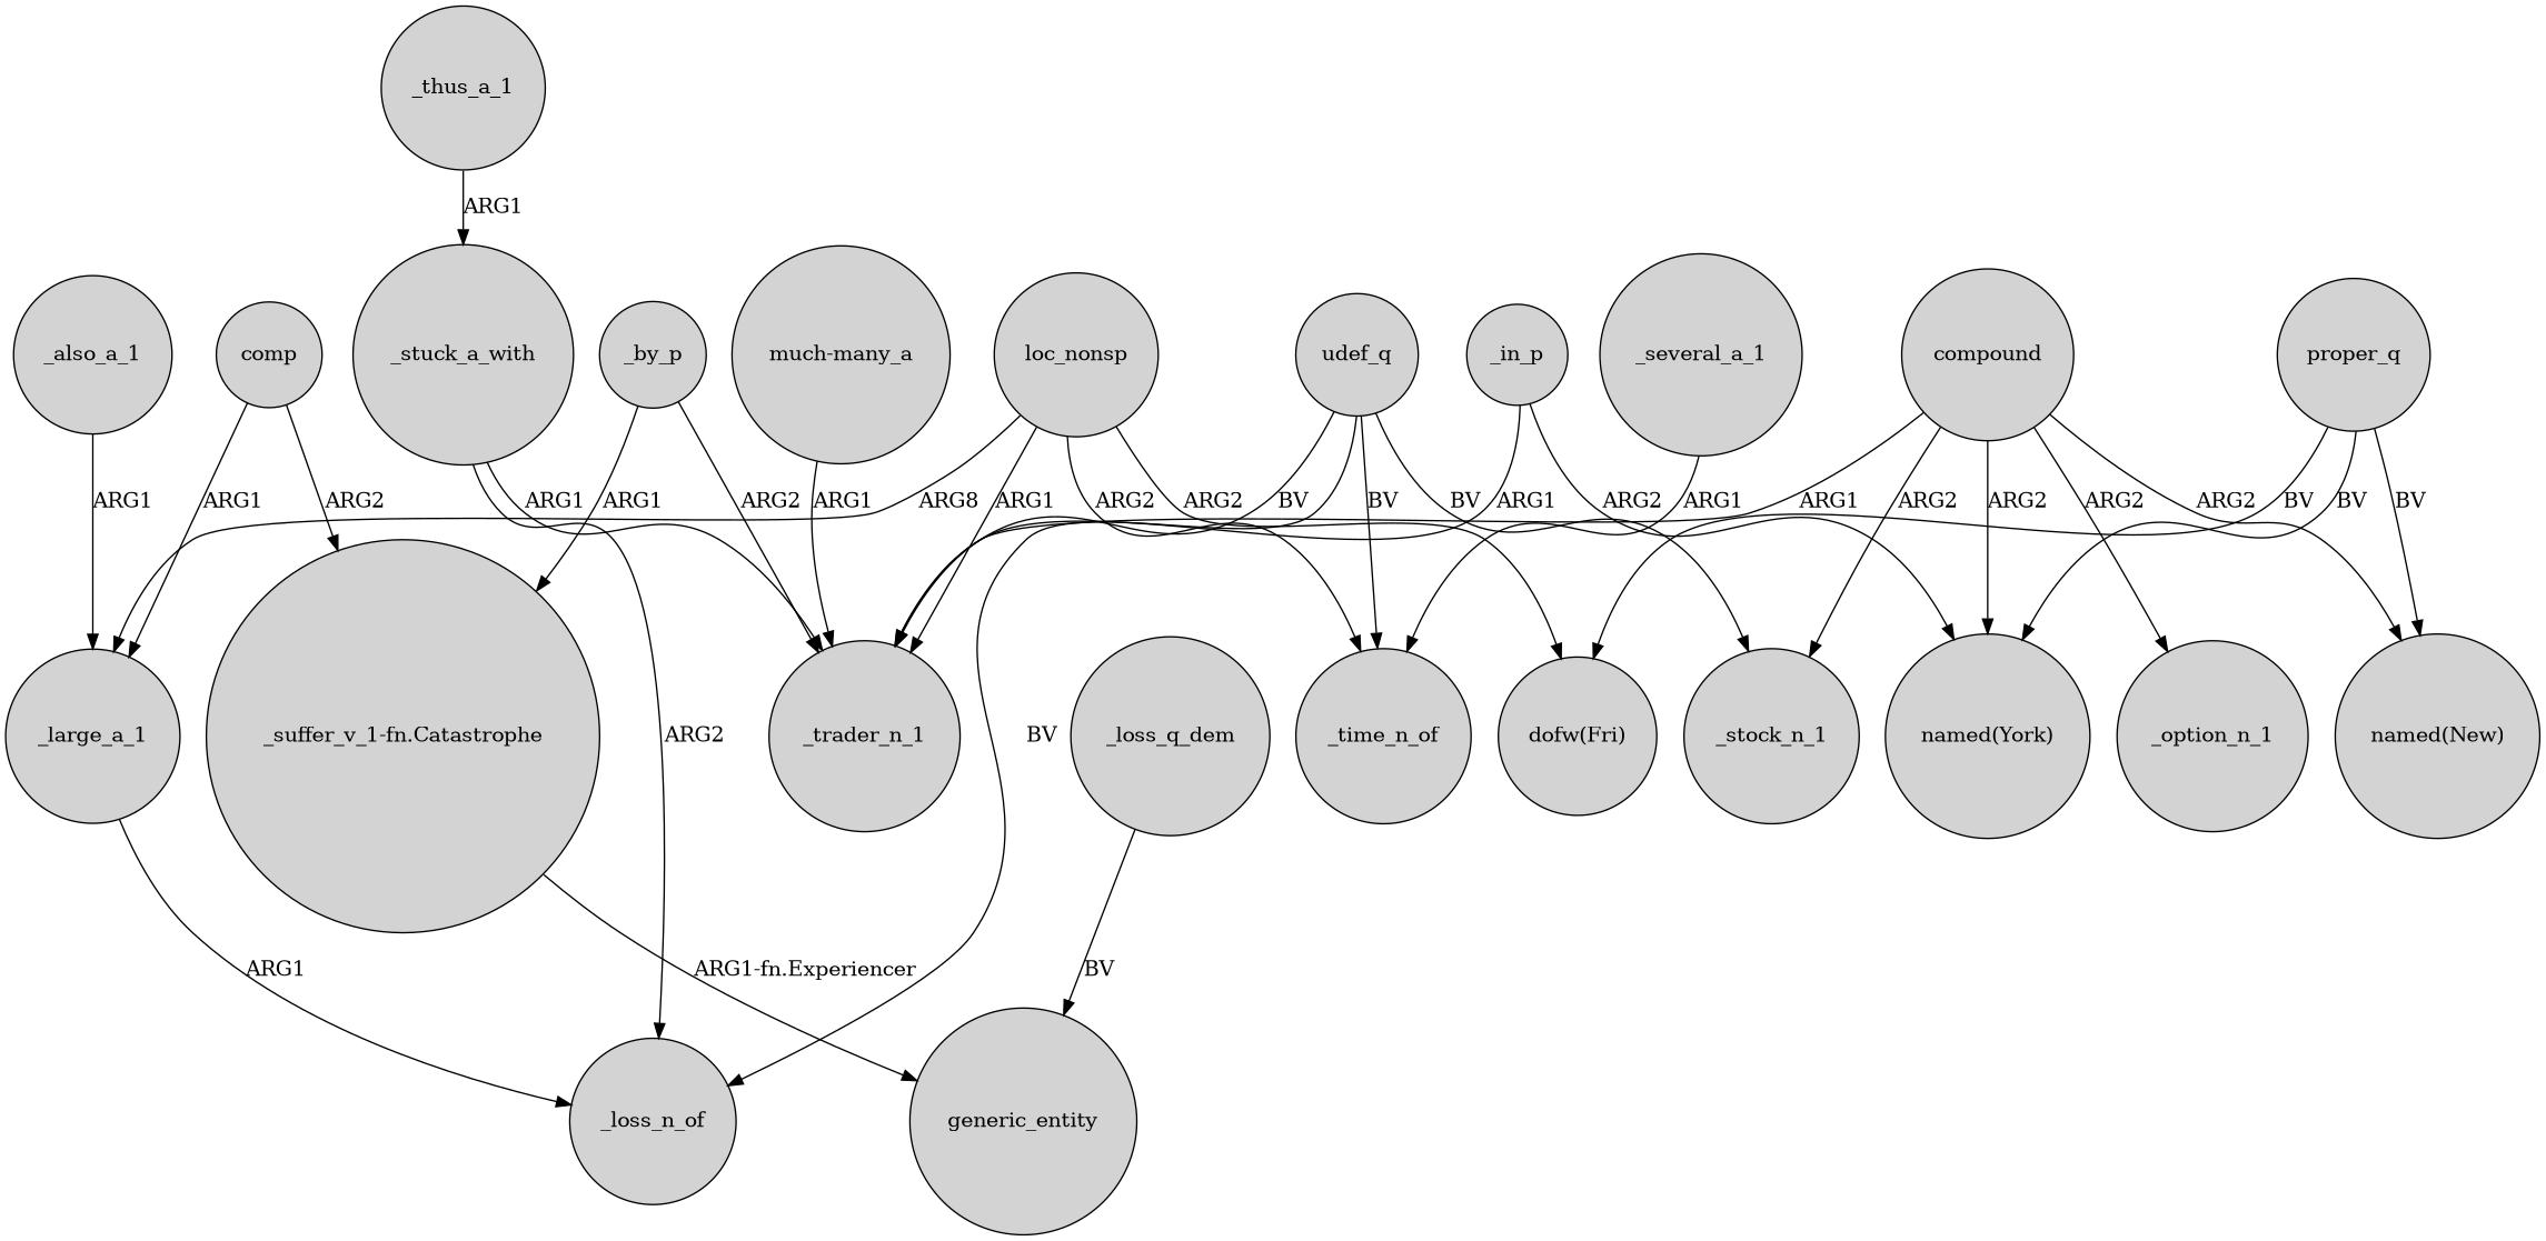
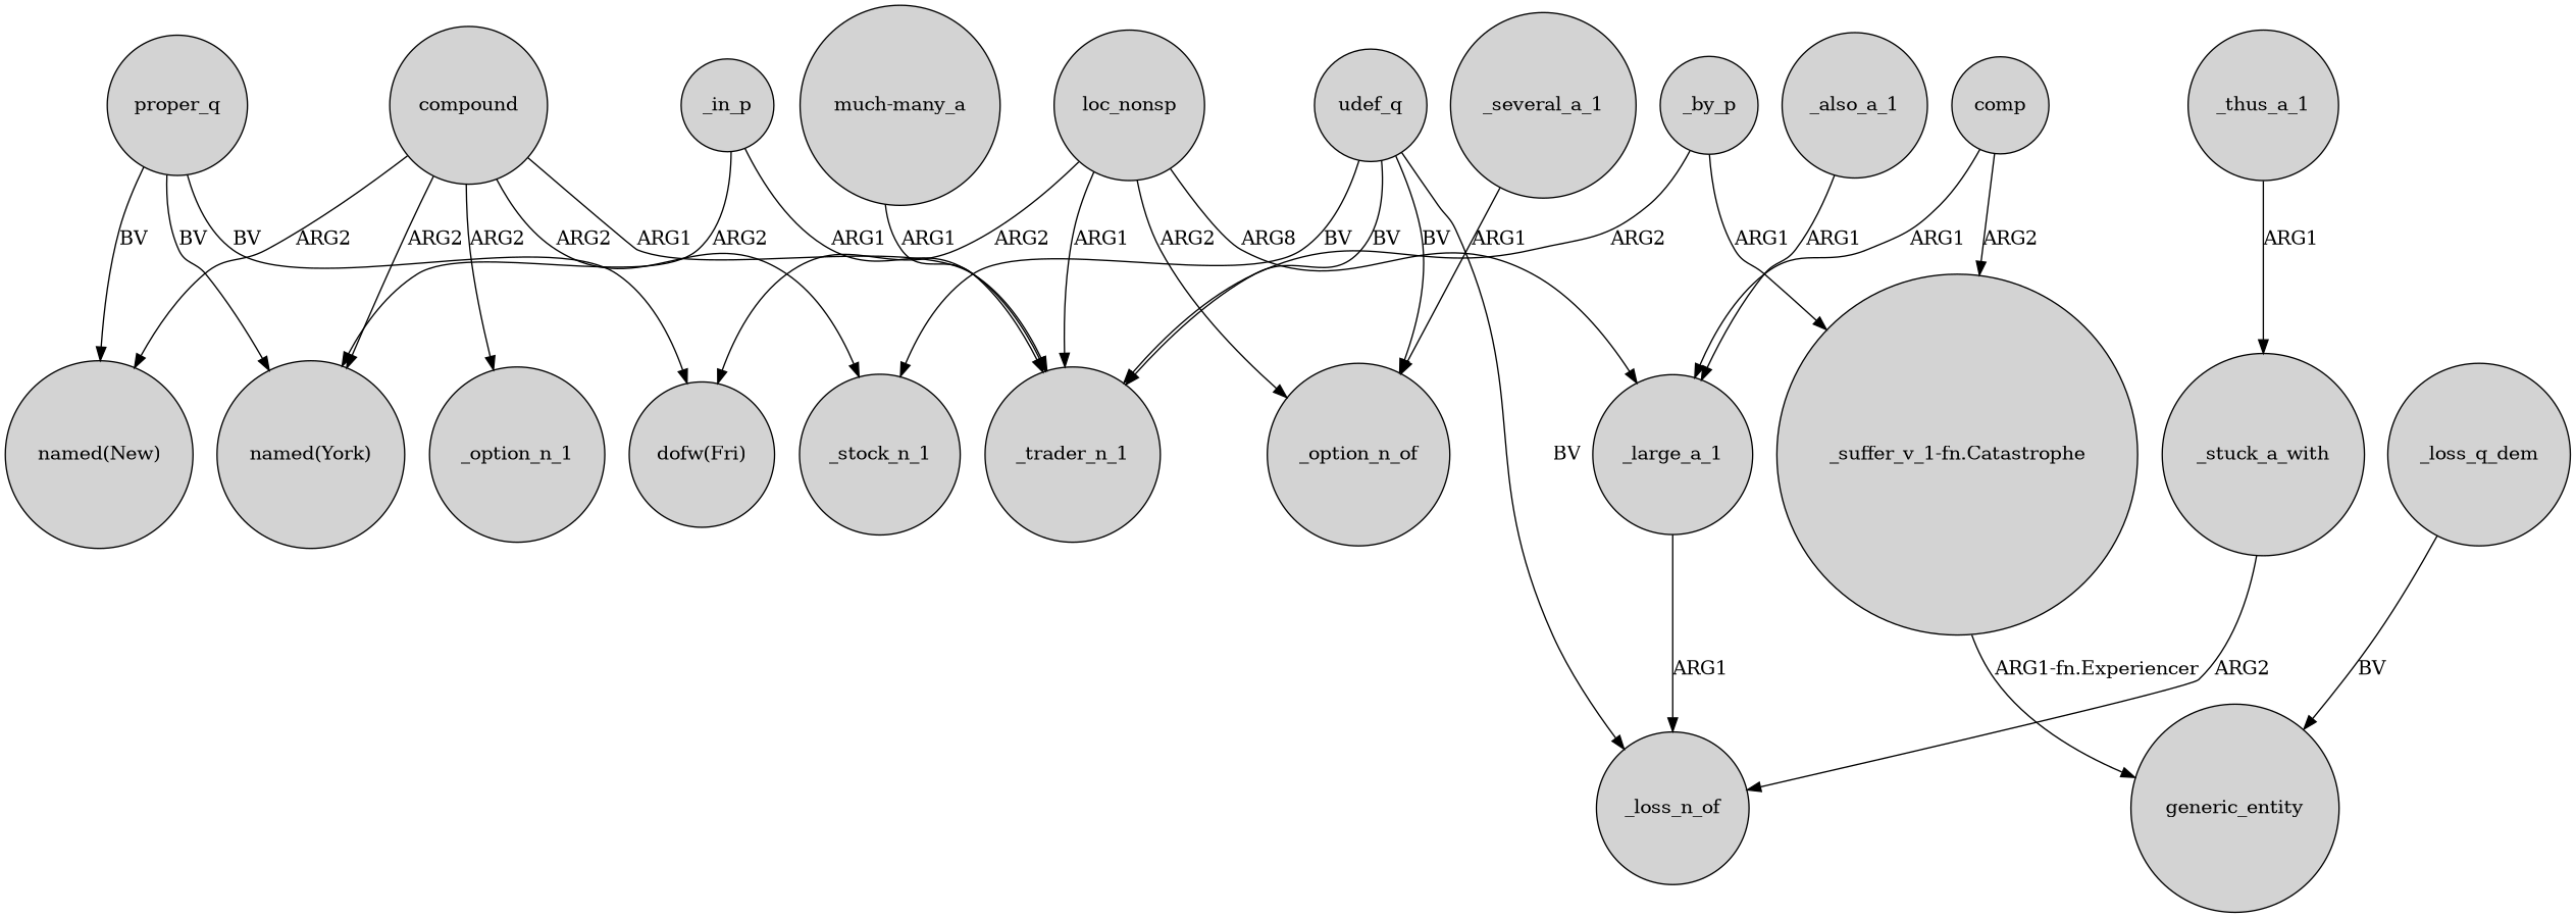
  digraph {
    node [shape=circle style=filled]
    _in_p
    _trader_n_1
    "named(York)"
    _stuck_a_with
    _loss_n_of
    proper_q
    "dofw(Fri)"
    "named(New)"
    _also_a_1
    _large_a_1
    compound
    _option_n_1
    _stock_n_1
    udef_q
-   _time_n_of
+   _time_n_of [label=_option_n_of]
    comp
    "_suffer_v_1-fn.Catastrophe"
    generic_entity
    _thus_a_1
    _several_a_1
    loc_nonsp
    n22 [label=_loss_q_dem]
    "much-many_a"
    _by_p
    _in_p -> _trader_n_1 [label=ARG1]
    _in_p -> "named(York)" [label=ARG2]
-   _stuck_a_with -> _trader_n_1 [label=ARG1]
    _stuck_a_with -> _loss_n_of [label=ARG2]
    proper_q -> "named(York)" [label=BV]
    proper_q -> "dofw(Fri)" [label=BV]
    proper_q -> "named(New)" [label=BV]
    _also_a_1 -> _large_a_1 [label=ARG1]
    _large_a_1 -> _loss_n_of [label=ARG1]
    compound -> _trader_n_1 [label=ARG1]
    compound -> "named(York)" [label=ARG2]
    compound -> "named(New)" [label=ARG2]
    compound -> _option_n_1 [label=ARG2]
    compound -> _stock_n_1 [label=ARG2]
    udef_q -> _trader_n_1 [label=BV]
    udef_q -> _loss_n_of [label=BV]
    udef_q -> _stock_n_1 [label=BV]
    udef_q -> _time_n_of [label=BV]
    comp -> _large_a_1 [label=ARG1]
    comp -> "_suffer_v_1-fn.Catastrophe" [label=ARG2]
    "_suffer_v_1-fn.Catastrophe" -> generic_entity [label="ARG1-fn.Experiencer"]
    _thus_a_1 -> _stuck_a_with [label=ARG1]
    _several_a_1 -> _time_n_of [label=ARG1]
    loc_nonsp -> _trader_n_1 [label=ARG1]
    loc_nonsp -> "dofw(Fri)" [label=ARG2]
    loc_nonsp -> _large_a_1 [label=ARG8]
    loc_nonsp -> _time_n_of [label=ARG2]
    n22 -> generic_entity [label=BV]
    "much-many_a" -> _trader_n_1 [label=ARG1]
    _by_p -> _trader_n_1 [label=ARG2]
    _by_p -> "_suffer_v_1-fn.Catastrophe" [label=ARG1]
  }
